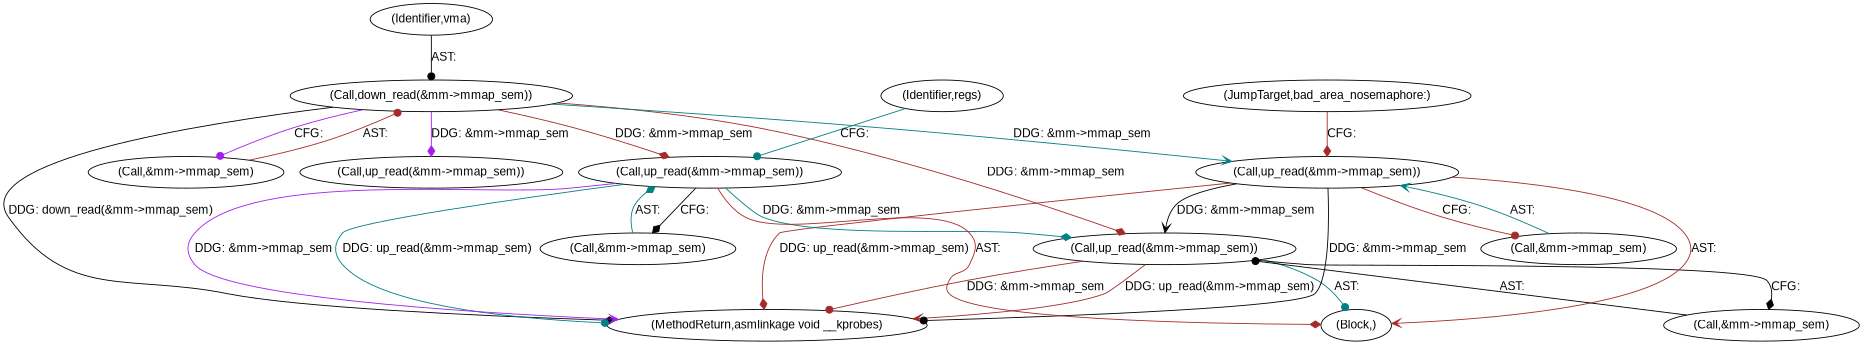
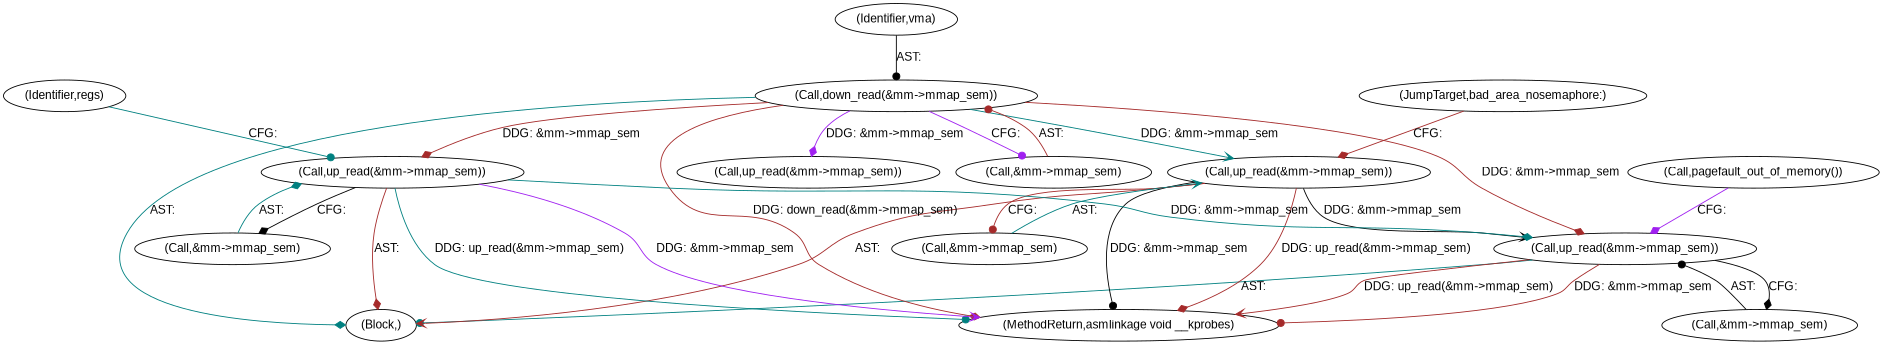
  digraph {
    fontname="Liberation Sans"
    node [fontname="Liberation Sans"]
    edge [arrowhead=diamond color=brown fontname="Liberation Sans"]
    n1 [label="(Call,up_read(&mm->mmap_sem))"]
    n2 [label="(Block,)"]
    n3 [label="(Call,&mm->mmap_sem)"]
    n4 [label="(MethodReturn,asmlinkage void __kprobes)"]
    n5 [label="(Call,up_read(&mm->mmap_sem))"]
    n6 [label="(Call,&mm->mmap_sem)"]
    n7 [label="(Call,down_read(&mm->mmap_sem))"]
    n8 [label="(Call,up_read(&mm->mmap_sem))"]
    n9 [label="(Call,up_read(&mm->mmap_sem))"]
    n10 [label="(Call,&mm->mmap_sem)"]
    n11 [label="(Call,&mm->mmap_sem)"]
+   n12 [label="(Call,pagefault_out_of_memory())"]
    n13 [label="(Identifier,regs)"]
    n14 [label="(Identifier,vma)"]
    n15 [label="(JumpTarget,bad_area_nosemaphore:)"]
    n1 -> n2 [arrowhead=dot color=teal label="AST: "]
    n1 -> n3 [color=black label="CFG: "]
    n1 -> n4 [arrowhead=dot label="DDG: &mm->mmap_sem"]
    n1 -> n4 [arrowhead=vee label="DDG: up_read(&mm->mmap_sem)"]
    n3 -> n1 [arrowhead=dot color=black label="AST: "]
    n5 -> n1 [arrowhead=vee color=black label="DDG: &mm->mmap_sem"]
    n5 -> n2 [arrowhead=vee label="AST: "]
    n5 -> n4 [label="DDG: up_read(&mm->mmap_sem)"]
    n5 -> n4 [arrowhead=dot color=black label="DDG: &mm->mmap_sem"]
    n5 -> n6 [arrowhead=dot label="CFG: "]
    n6 -> n5 [arrowhead=vee color=teal label="AST: "]
    n7 -> n1 [label="DDG: &mm->mmap_sem"]
-   n7 -> n4 [color=black label="DDG: down_read(&mm->mmap_sem)"]
+   n7 -> n2 [color=teal label="AST: "]
+   n7 -> n4 [label="DDG: down_read(&mm->mmap_sem)"]
    n7 -> n5 [arrowhead=vee color=teal label="DDG: &mm->mmap_sem"]
    n7 -> n8 [label="DDG: &mm->mmap_sem"]
    n7 -> n9 [color=purple label="DDG: &mm->mmap_sem"]
    n7 -> n10 [arrowhead=dot color=purple label="CFG: "]
    n8 -> n1 [color=teal label="DDG: &mm->mmap_sem"]
    n8 -> n2 [label="AST: "]
    n8 -> n4 [arrowhead=dot color=teal label="DDG: up_read(&mm->mmap_sem)"]
    n8 -> n4 [arrowhead=vee color=purple label="DDG: &mm->mmap_sem"]
    n8 -> n11 [color=black label="CFG: "]
    n10 -> n7 [arrowhead=dot label="AST: "]
    n11 -> n8 [color=teal label="AST: "]
+   n12 -> n1 [color=purple label="CFG: "]
    n13 -> n8 [arrowhead=dot color=teal label="CFG: "]
    n14 -> n7 [arrowhead=dot color=black label="AST: "]
    n15 -> n5 [label="CFG: "]
  }
